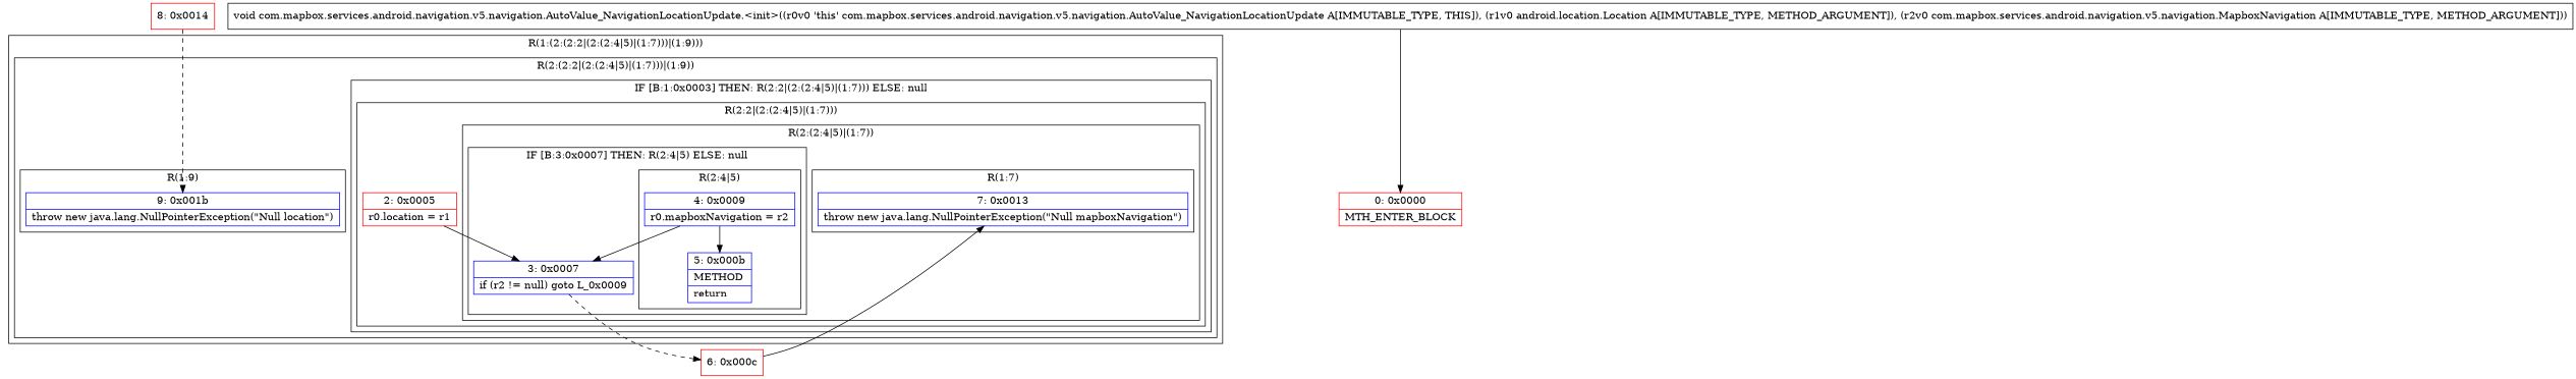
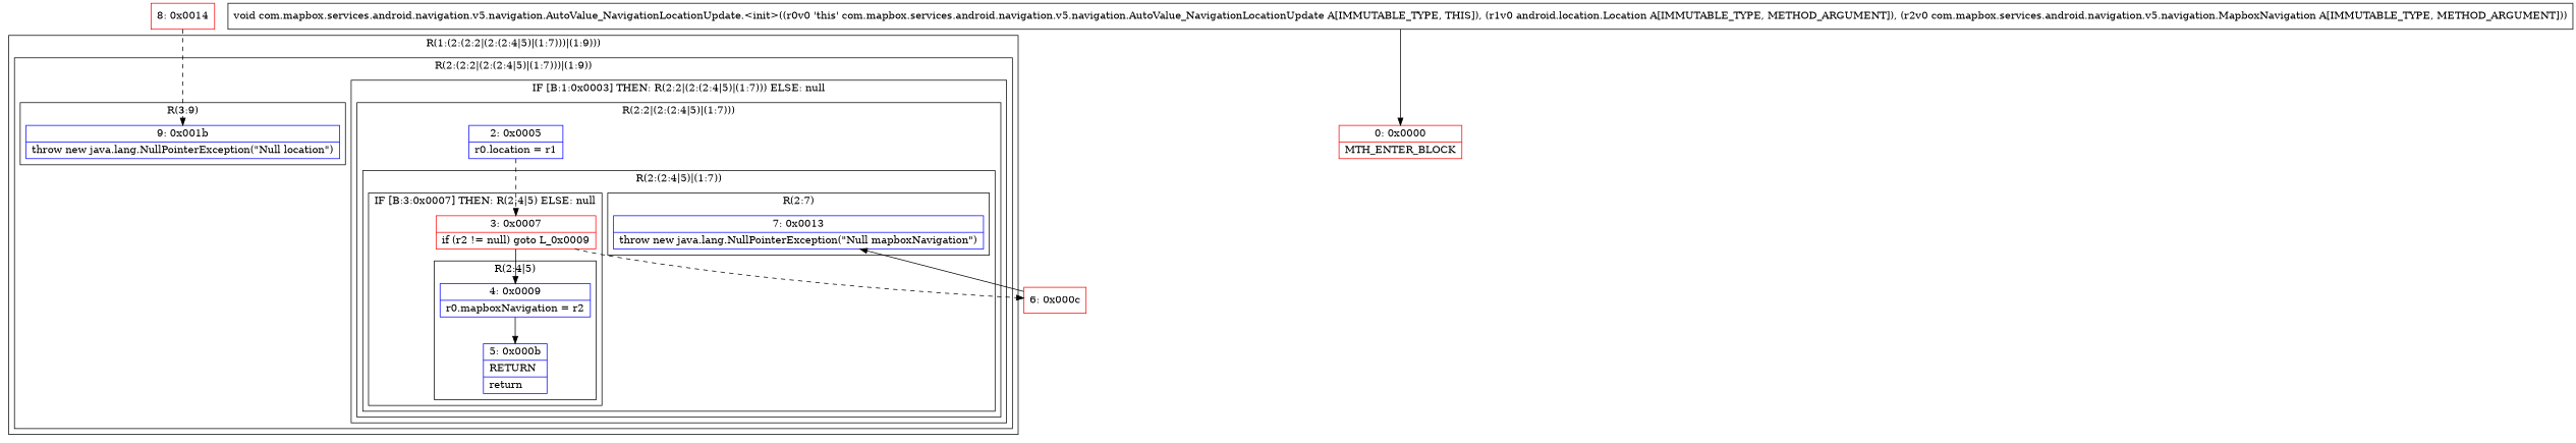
  digraph {
    node [color=blue shape=record]
    n1 [label="{4\:\ 0x0009|r0.mapboxNavigation = r2\l}"]
-   n2 [label="{5\:\ 0x000b|METHOD\l|return\l}"]
-   n3 [label="{3\:\ 0x0007|if (r2 != null) goto L_0x0009\l}"]
+   n2 [label="{5\:\ 0x000b|RETURN\l|return\l}"]
+   n3 [color=red label="{3\:\ 0x0007|if (r2 != null) goto L_0x0009\l}"]
    n4 [label="{7\:\ 0x0013|throw new java.lang.NullPointerException(\"Null mapboxNavigation\")\l}"]
-   n5 [color=red label="{2\:\ 0x0005|r0.location = r1\l}"]
+   n5 [label="{2\:\ 0x0005|r0.location = r1\l}"]
    n6 [label="{9\:\ 0x001b|throw new java.lang.NullPointerException(\"Null location\")\l}"]
    n7 [color=red label="{6\:\ 0x000c}"]
    n8 [color=red label="{8\:\ 0x0014}"]
    n9 [color=red label="{0\:\ 0x0000|MTH_ENTER_BLOCK\l}"]
    n10 [label="{void com.mapbox.services.android.navigation.v5.navigation.AutoValue_NavigationLocationUpdate.\<init\>((r0v0 'this' com.mapbox.services.android.navigation.v5.navigation.AutoValue_NavigationLocationUpdate A[IMMUTABLE_TYPE, THIS]), (r1v0 android.location.Location A[IMMUTABLE_TYPE, METHOD_ARGUMENT]), (r2v0 com.mapbox.services.android.navigation.v5.navigation.MapboxNavigation A[IMMUTABLE_TYPE, METHOD_ARGUMENT])) }" color=""]
    subgraph cluster_1 {
      label="R(1:(2:(2:2|(2:(2:4|5)|(1:7)))|(1:9)))"
      subgraph cluster_2 {
        label="R(2:(2:2|(2:(2:4|5)|(1:7)))|(1:9))"
        subgraph cluster_3 {
          label="IF [B:1:0x0003] THEN: R(2:2|(2:(2:4|5)|(1:7))) ELSE: null"
          subgraph cluster_4 {
            label="R(2:2|(2:(2:4|5)|(1:7)))"
            n5
            subgraph cluster_5 {
              label="R(2:(2:4|5)|(1:7))"
              subgraph cluster_6 {
                label="IF [B:3:0x0007] THEN: R(2:4|5) ELSE: null"
                n3
                subgraph cluster_7 {
                  label="R(2:4|5)"
                  n1
                  n2
                }
              }
              subgraph cluster_8 {
-               label="R(1:7)"
+               label="R(2:7)"
                n4
              }
            }
          }
        }
        subgraph cluster_9 {
-         label="R(1:9)"
+         label="R(3:9)"
          n6
        }
      }
    }
    n1 -> n2
-   n1 -> n3
+   n3 -> n1
    n3 -> n7 [style=dashed]
-   n5 -> n3
+   n5 -> n3 [style=dashed]
    n7 -> n4
    n8 -> n6 [style=dashed]
    n10 -> n9
  }
